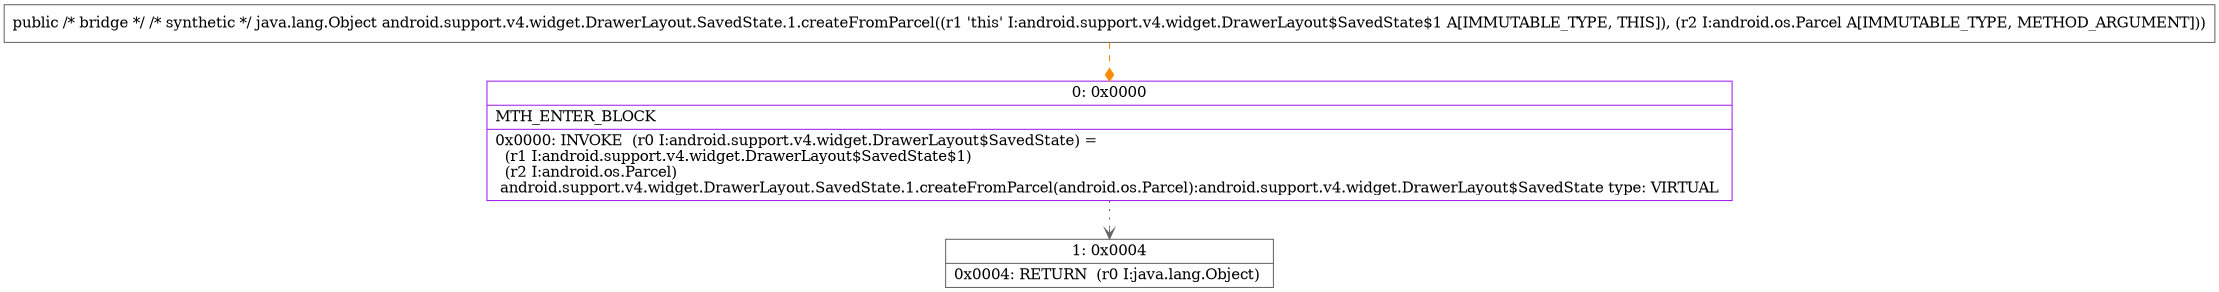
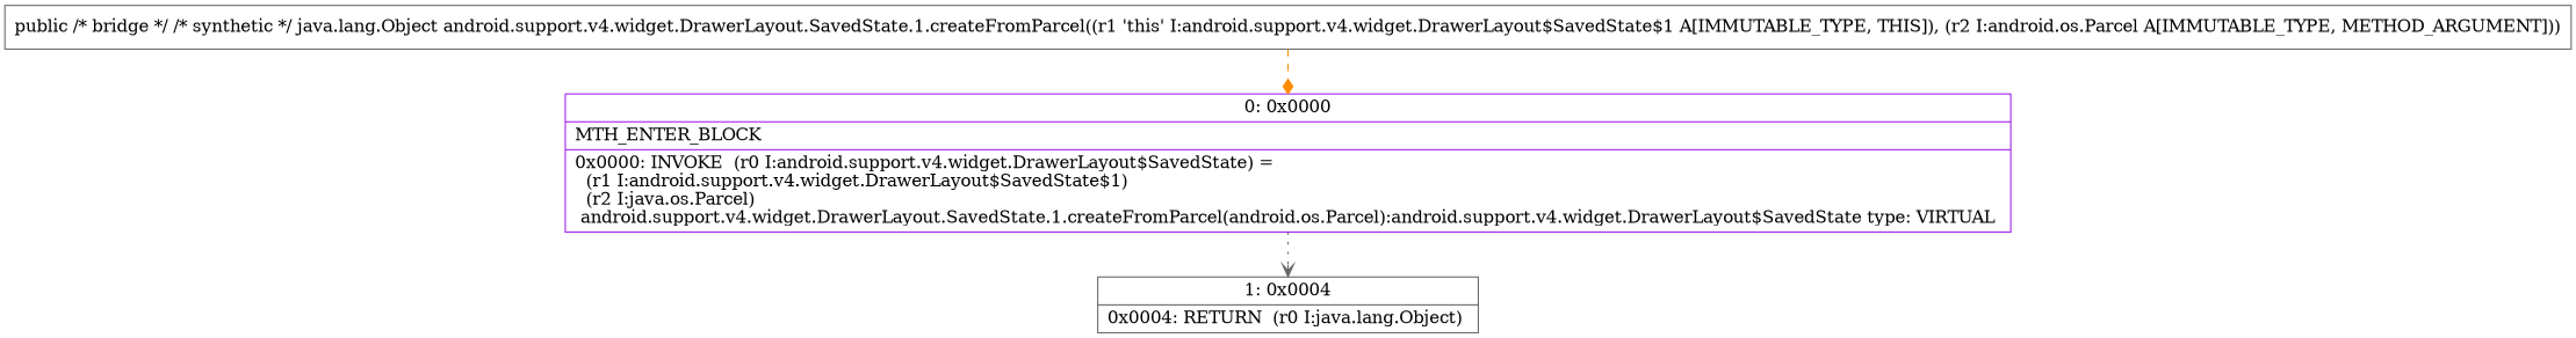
  digraph {
    node [shape=record color=gray40]
-   n1 [label="{0\:\ 0x0000|MTH_ENTER_BLOCK\l|0x0000: INVOKE  (r0 I:android.support.v4.widget.DrawerLayout$SavedState) = \l  (r1 I:android.support.v4.widget.DrawerLayout$SavedState$1)\l  (r2 I:android.os.Parcel)\l android.support.v4.widget.DrawerLayout.SavedState.1.createFromParcel(android.os.Parcel):android.support.v4.widget.DrawerLayout$SavedState type: VIRTUAL \l}" color=purple]
+   n1 [label="{0\:\ 0x0000|MTH_ENTER_BLOCK\l|0x0000: INVOKE  (r0 I:android.support.v4.widget.DrawerLayout$SavedState) = \l  (r1 I:android.support.v4.widget.DrawerLayout$SavedState$1)\l  (r2 I:java.os.Parcel)\l android.support.v4.widget.DrawerLayout.SavedState.1.createFromParcel(android.os.Parcel):android.support.v4.widget.DrawerLayout$SavedState type: VIRTUAL \l}" color=purple]
    n2 [label="{1\:\ 0x0004|0x0004: RETURN  (r0 I:java.lang.Object) \l}"]
    n3 [label="{public \/* bridge *\/ \/* synthetic *\/ java.lang.Object android.support.v4.widget.DrawerLayout.SavedState.1.createFromParcel((r1 'this' I:android.support.v4.widget.DrawerLayout$SavedState$1 A[IMMUTABLE_TYPE, THIS]), (r2 I:android.os.Parcel A[IMMUTABLE_TYPE, METHOD_ARGUMENT])) }"]
    n1 -> n2 [color=gray40 style=dotted arrowhead=vee]
    n3 -> n1 [color=darkorange style=dashed arrowhead=diamond]
  }
